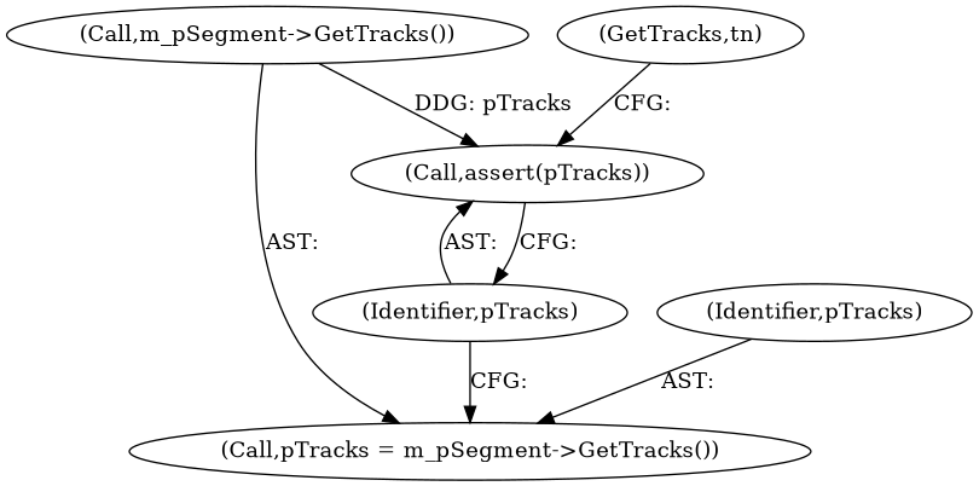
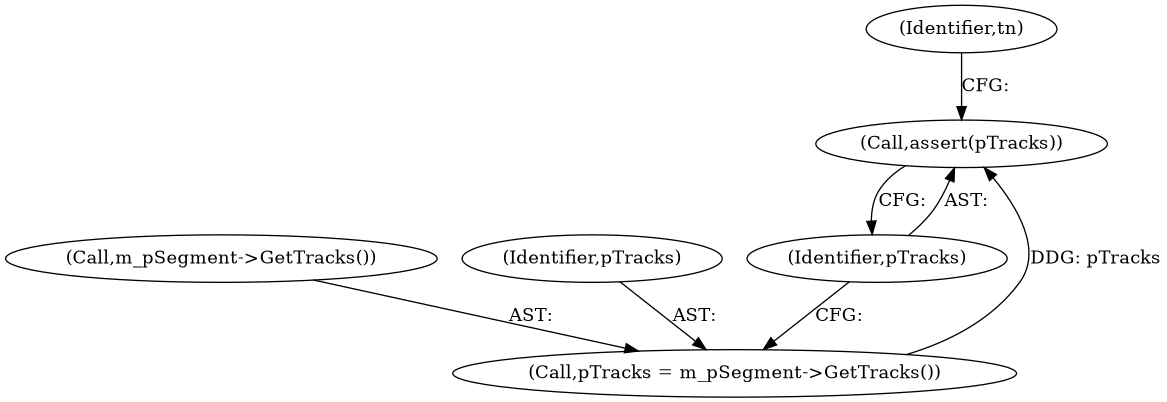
  digraph {
    n1 [label="(Call,assert(pTracks))"]
    n2 [label="(Identifier,pTracks)"]
    n3 [label="(Call,pTracks = m_pSegment->GetTracks())"]
    n4 [label="(Call,m_pSegment->GetTracks())"]
    n5 [label="(Identifier,pTracks)"]
-   n6 [label="(GetTracks,tn)"]
+   n6 [label="(Identifier,tn)"]
    n1 -> n2 [label="CFG: "]
    n2 -> n1 [label="AST: "]
    n2 -> n3 [label="CFG: "]
-   n4 -> n1 [label="DDG: pTracks"]
+   n3 -> n1 [label="DDG: pTracks"]
    n4 -> n3 [label="AST: "]
    n5 -> n3 [label="AST: "]
    n6 -> n1 [label="CFG: "]
  }
